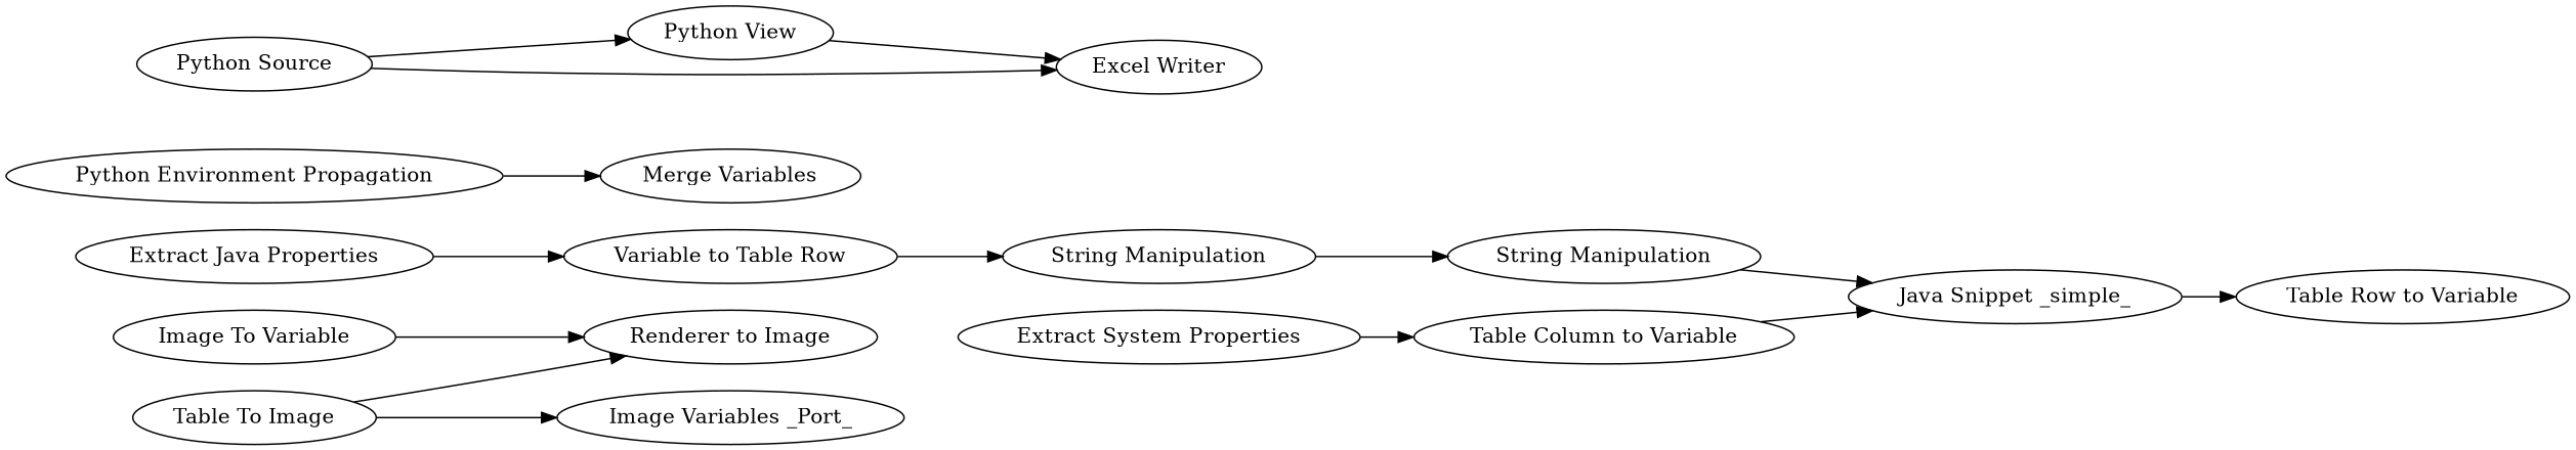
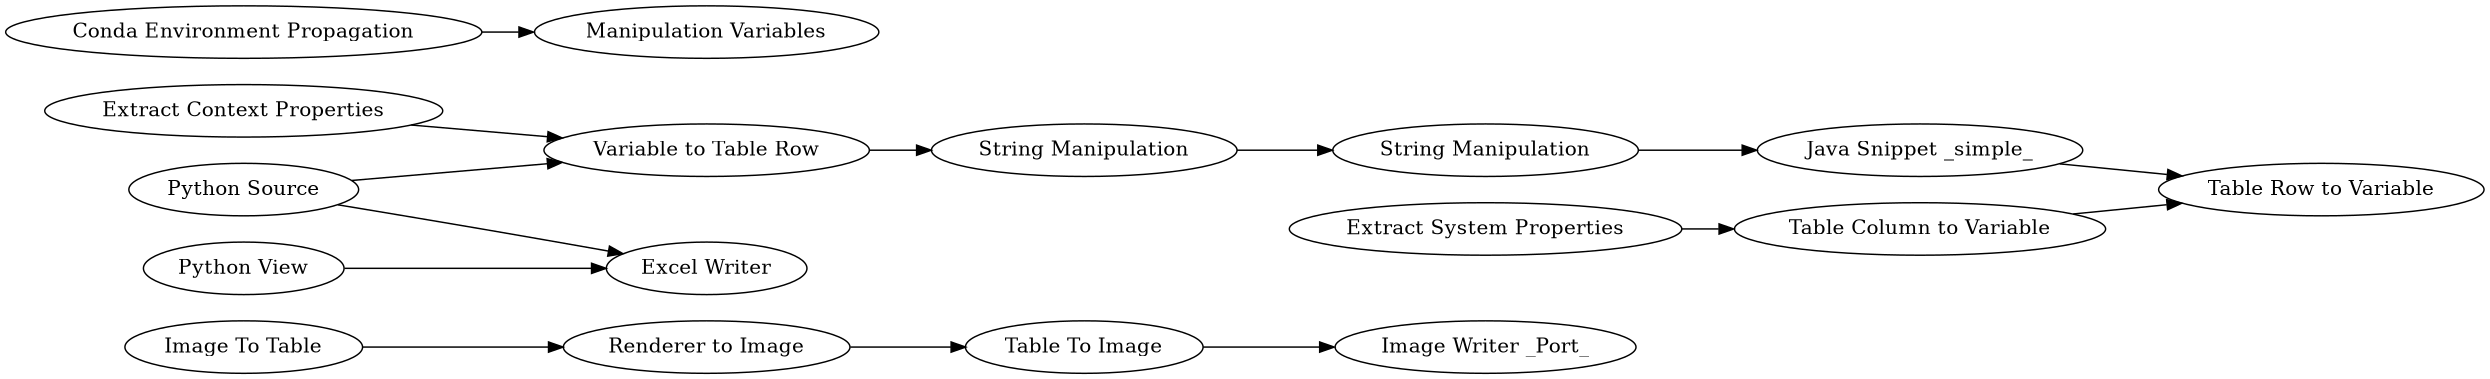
  digraph {
    rankdir=LR
    n1 [label="Renderer to Image"]
    n2 [label="Table To Image"]
-   n3 [label="Image Variables _Port_"]
-   n4 [label="Extract Java Properties"]
+   n3 [label="Image Writer _Port_"]
+   n4 [label="Extract Context Properties"]
    n5 [label="Variable to Table Row"]
    n6 [label="String Manipulation"]
    n7 [label="String Manipulation"]
-   n8 [label="Python Environment Propagation"]
-   n9 [label="Merge Variables"]
+   n8 [label="Conda Environment Propagation"]
+   n9 [label="Manipulation Variables"]
    n10 [label="Python Source"]
    n11 [label="Python View"]
    n12 [label="Excel Writer"]
    n13 [label="Java Snippet _simple_"]
    n14 [label="Table Row to Variable"]
-   n15 [label="Image To Variable"]
+   n15 [label="Image To Table"]
    n16 [label="Extract System Properties"]
    n17 [label="Table Column to Variable"]
-   n2 -> n1
+   n1 -> n2
    n2 -> n3
    n4 -> n5
    n5 -> n6
    n6 -> n7
    n7 -> n13
    n8 -> n9
-   n10 -> n11
+   n10 -> n5
    n10 -> n12
    n11 -> n12
    n13 -> n14
    n15 -> n1
    n16 -> n17
-   n17 -> n13
+   n17 -> n14
  }
